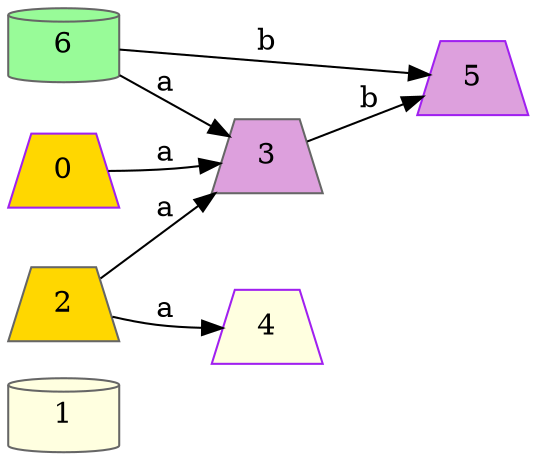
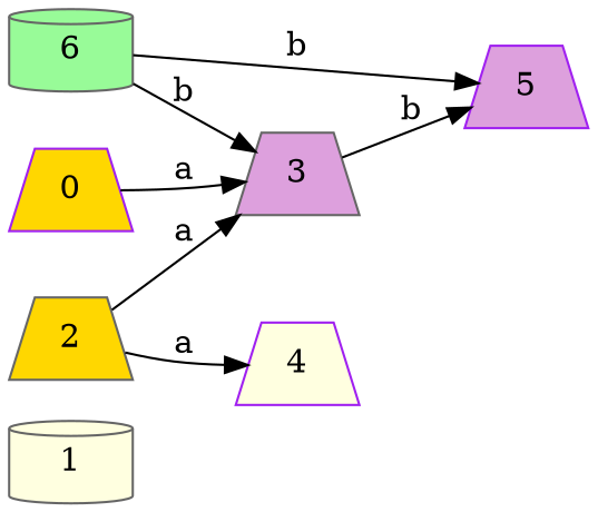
  strict digraph {
    rankdir=LR
    node [color=gray40 fillcolor=lightyellow shape=trapezium style=filled]
    1 [shape=cylinder]
    0 [color=purple fillcolor=gold]
    3 [fillcolor=plum]
    5 [color=purple fillcolor=plum]
    2 [fillcolor=gold]
    4 [color=purple]
    6 [fillcolor=palegreen shape=cylinder]
    0 -> 3 [label=a]
    3 -> 5 [label=b]
    2 -> 3 [label=a]
    2 -> 4 [label=a]
-   6 -> 3 [label=a]
+   6 -> 3 [label=b]
    6 -> 5 [label=b]
  }
